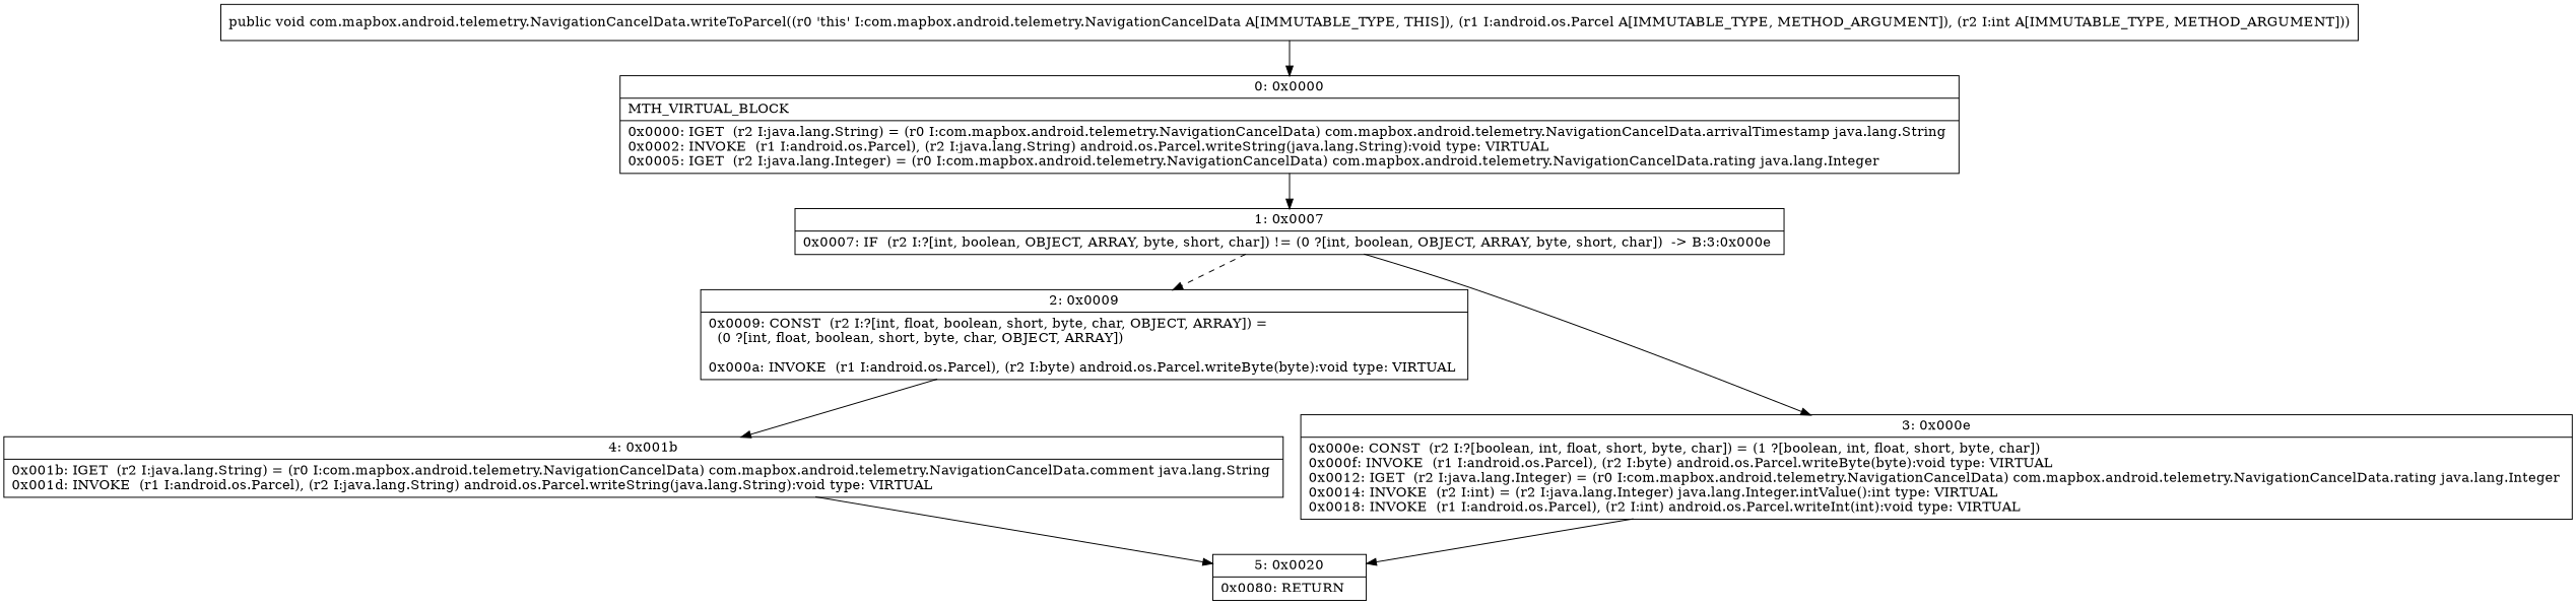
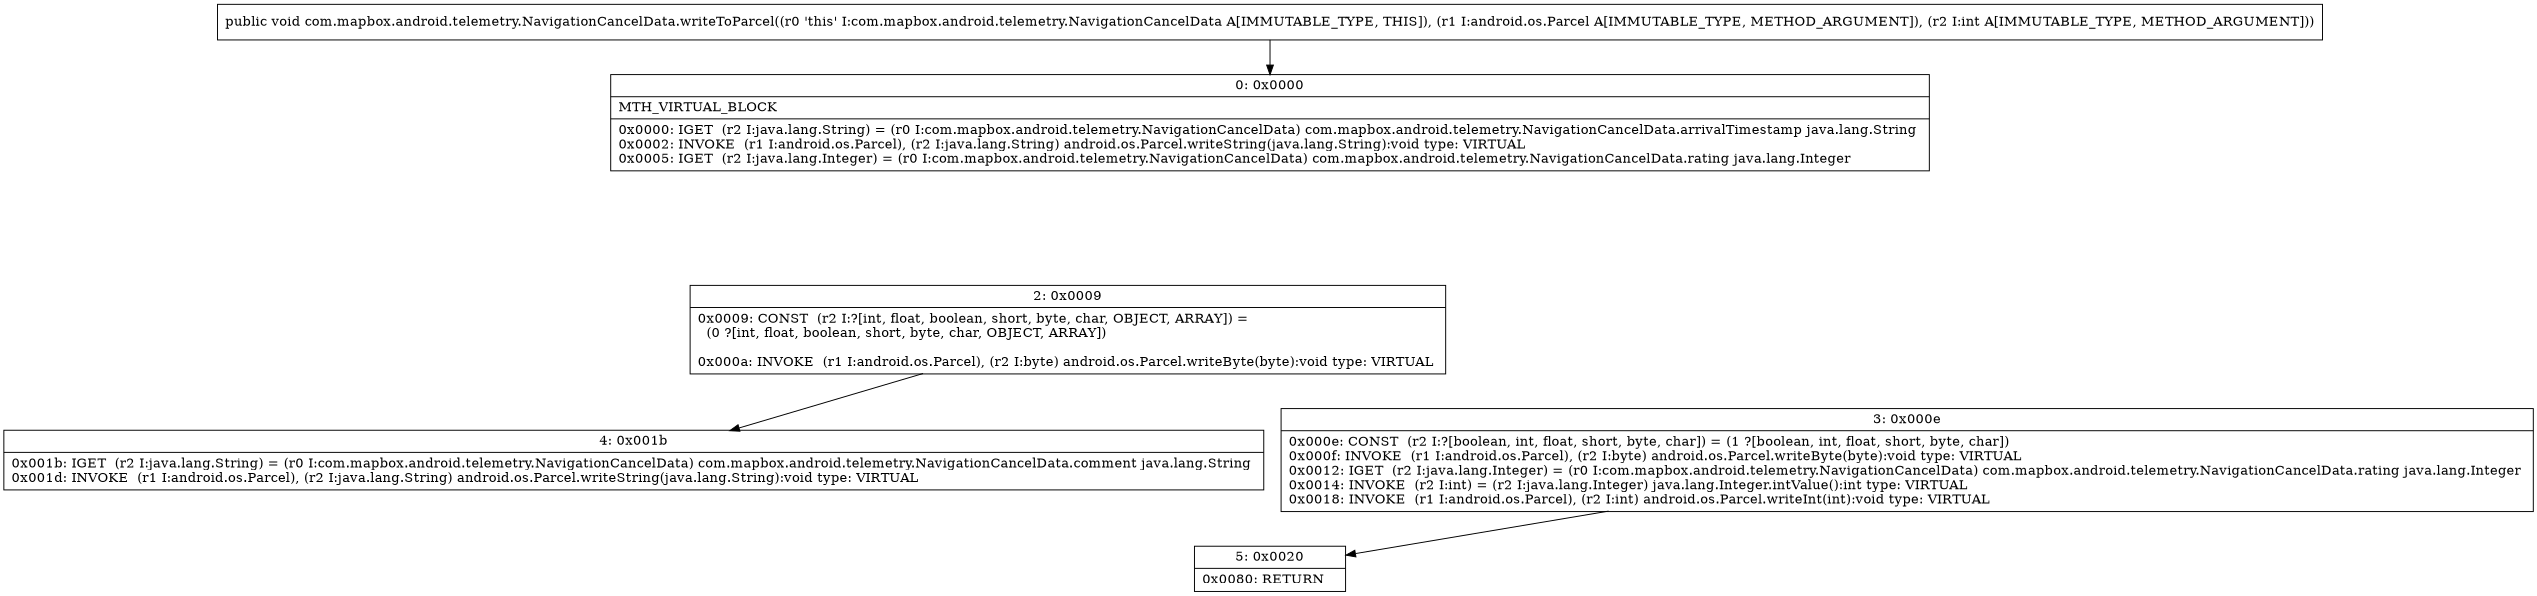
  digraph {
    node [shape=record]
    n1 [label="{0\:\ 0x0000|MTH_VIRTUAL_BLOCK\l|0x0000: IGET  (r2 I:java.lang.String) = (r0 I:com.mapbox.android.telemetry.NavigationCancelData) com.mapbox.android.telemetry.NavigationCancelData.arrivalTimestamp java.lang.String \l0x0002: INVOKE  (r1 I:android.os.Parcel), (r2 I:java.lang.String) android.os.Parcel.writeString(java.lang.String):void type: VIRTUAL \l0x0005: IGET  (r2 I:java.lang.Integer) = (r0 I:com.mapbox.android.telemetry.NavigationCancelData) com.mapbox.android.telemetry.NavigationCancelData.rating java.lang.Integer \l}"]
-   n2 [label="{1\:\ 0x0007|0x0007: IF  (r2 I:?[int, boolean, OBJECT, ARRAY, byte, short, char]) != (0 ?[int, boolean, OBJECT, ARRAY, byte, short, char])  \-\> B:3:0x000e \l}"]
    n3 [label="{2\:\ 0x0009|0x0009: CONST  (r2 I:?[int, float, boolean, short, byte, char, OBJECT, ARRAY]) = \l  (0 ?[int, float, boolean, short, byte, char, OBJECT, ARRAY])\l \l0x000a: INVOKE  (r1 I:android.os.Parcel), (r2 I:byte) android.os.Parcel.writeByte(byte):void type: VIRTUAL \l}"]
    n4 [label="{3\:\ 0x000e|0x000e: CONST  (r2 I:?[boolean, int, float, short, byte, char]) = (1 ?[boolean, int, float, short, byte, char]) \l0x000f: INVOKE  (r1 I:android.os.Parcel), (r2 I:byte) android.os.Parcel.writeByte(byte):void type: VIRTUAL \l0x0012: IGET  (r2 I:java.lang.Integer) = (r0 I:com.mapbox.android.telemetry.NavigationCancelData) com.mapbox.android.telemetry.NavigationCancelData.rating java.lang.Integer \l0x0014: INVOKE  (r2 I:int) = (r2 I:java.lang.Integer) java.lang.Integer.intValue():int type: VIRTUAL \l0x0018: INVOKE  (r1 I:android.os.Parcel), (r2 I:int) android.os.Parcel.writeInt(int):void type: VIRTUAL \l}"]
    n5 [label="{4\:\ 0x001b|0x001b: IGET  (r2 I:java.lang.String) = (r0 I:com.mapbox.android.telemetry.NavigationCancelData) com.mapbox.android.telemetry.NavigationCancelData.comment java.lang.String \l0x001d: INVOKE  (r1 I:android.os.Parcel), (r2 I:java.lang.String) android.os.Parcel.writeString(java.lang.String):void type: VIRTUAL \l}"]
    n6 [label="{5\:\ 0x0020|0x0080: RETURN   \l}"]
    n7 [label="{public void com.mapbox.android.telemetry.NavigationCancelData.writeToParcel((r0 'this' I:com.mapbox.android.telemetry.NavigationCancelData A[IMMUTABLE_TYPE, THIS]), (r1 I:android.os.Parcel A[IMMUTABLE_TYPE, METHOD_ARGUMENT]), (r2 I:int A[IMMUTABLE_TYPE, METHOD_ARGUMENT])) }"]
-   n1 -> n2
-   n2 -> n3 [style=dashed]
-   n2 -> n4
    n3 -> n5
    n4 -> n6
-   n5 -> n6
    n7 -> n1
  }
